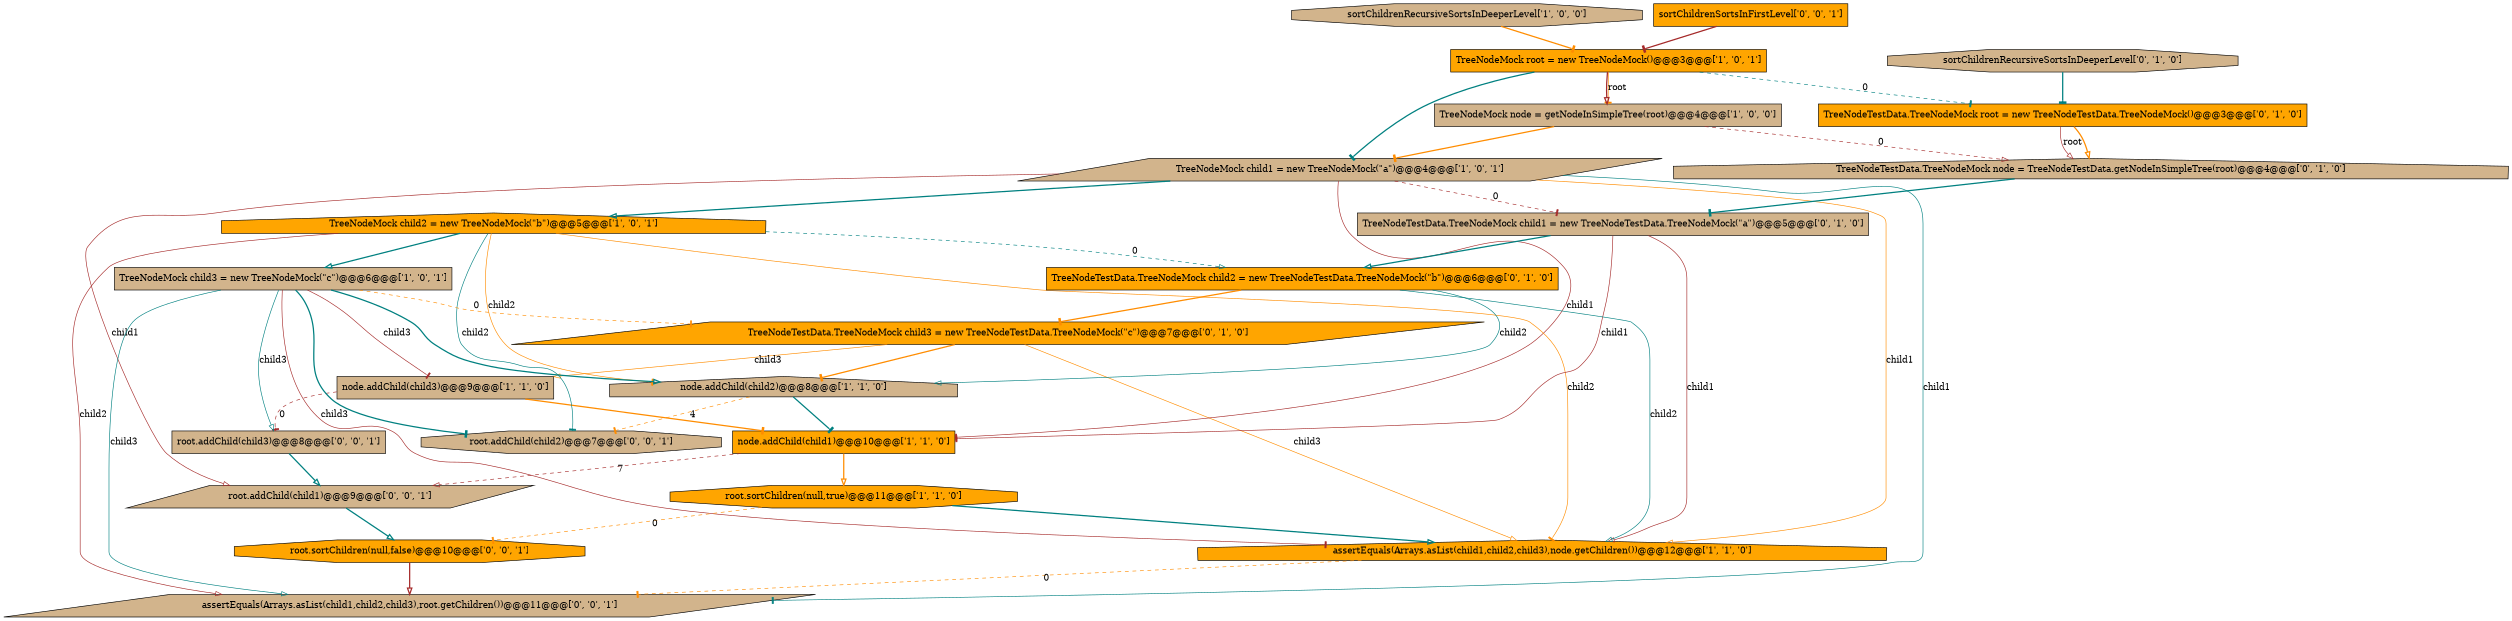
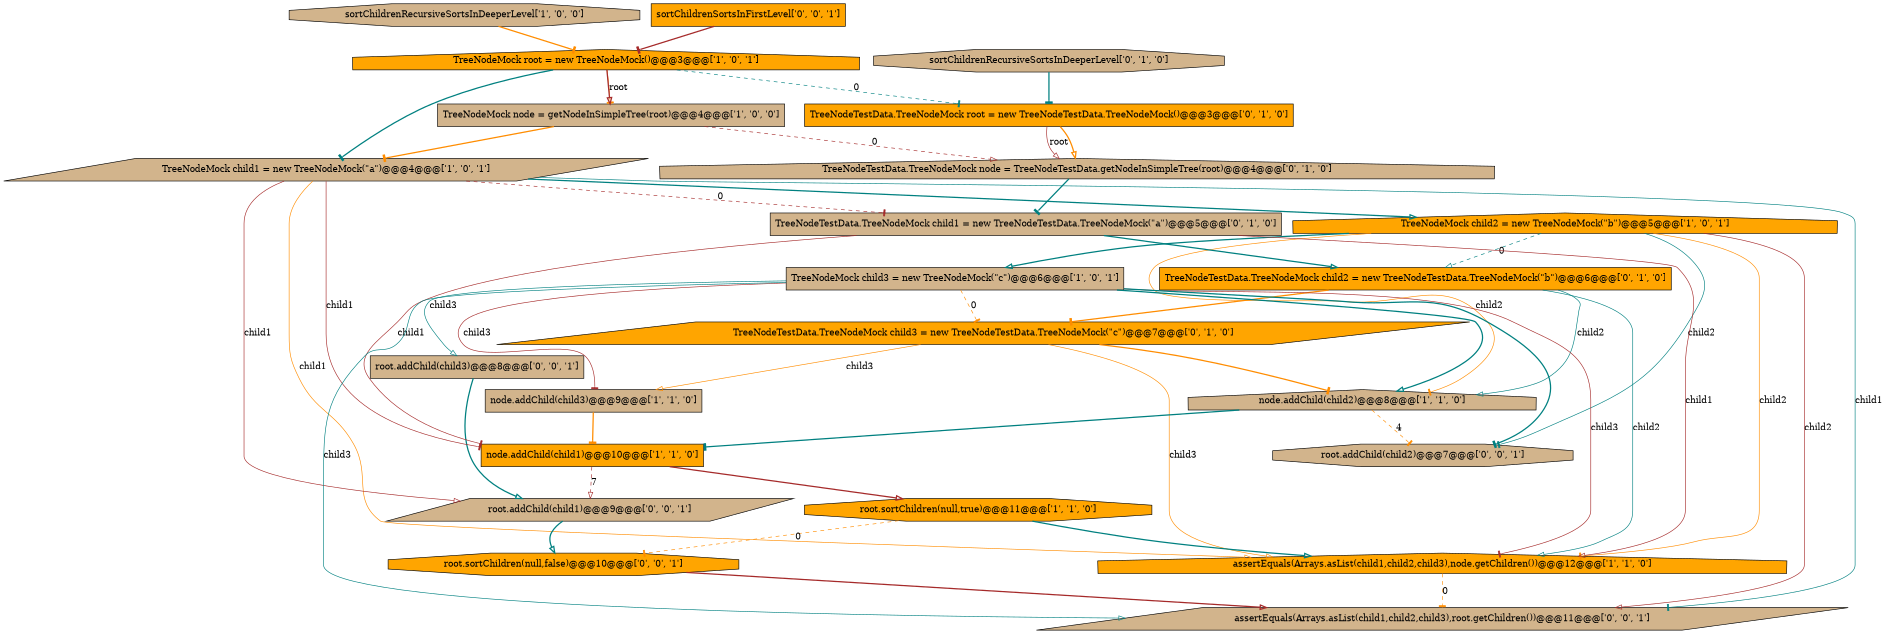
  digraph {
    node [fillcolor=tan shape=box style=filled]
    edge [arrowhead=tee color=teal style=bold]
    n1 [fillcolor=orange label="TreeNodeTestData.TreeNodeMock child3 = new TreeNodeTestData.TreeNodeMock(\"c\")@@@7@@@['0', '1', '0']" shape=parallelogram]
    n2 [fillcolor=orange label="assertEquals(Arrays.asList(child1,child2,child3),node.getChildren())@@@12@@@['1', '1', '0']" shape=house]
    n3 [label="node.addChild(child3)@@@9@@@['1', '1', '0']"]
    n4 [label="node.addChild(child2)@@@8@@@['1', '1', '0']" shape=house]
    n5 [label="assertEquals(Arrays.asList(child1,child2,child3),root.getChildren())@@@11@@@['0', '0', '1']" shape=parallelogram]
    n6 [fillcolor=orange label="node.addChild(child1)@@@10@@@['1', '1', '0']"]
    n7 [label="root.addChild(child3)@@@8@@@['0', '0', '1']"]
    n8 [label="root.addChild(child2)@@@7@@@['0', '0', '1']" shape=octagon]
    n9 [label="TreeNodeMock child1 = new TreeNodeMock(\"a\")@@@4@@@['1', '0', '1']" shape=parallelogram]
    n10 [fillcolor=orange label="TreeNodeMock child2 = new TreeNodeMock(\"b\")@@@5@@@['1', '0', '1']" shape=house]
    n11 [label="TreeNodeTestData.TreeNodeMock child1 = new TreeNodeTestData.TreeNodeMock(\"a\")@@@5@@@['0', '1', '0']"]
    n12 [label="root.addChild(child1)@@@9@@@['0', '0', '1']" shape=parallelogram]
    n13 [fillcolor=orange label="TreeNodeTestData.TreeNodeMock child2 = new TreeNodeTestData.TreeNodeMock(\"b\")@@@6@@@['0', '1', '0']"]
    n14 [label="TreeNodeMock child3 = new TreeNodeMock(\"c\")@@@6@@@['1', '0', '1']"]
    n15 [fillcolor=orange label="root.sortChildren(null,false)@@@10@@@['0', '0', '1']" shape=octagon]
    n16 [fillcolor=orange label="root.sortChildren(null,true)@@@11@@@['1', '1', '0']" shape=octagon]
    n17 [label="TreeNodeTestData.TreeNodeMock node = TreeNodeTestData.getNodeInSimpleTree(root)@@@4@@@['0', '1', '0']" shape=house]
    n18 [label="sortChildrenRecursiveSortsInDeeperLevel['0', '1', '0']" shape=octagon]
    n19 [fillcolor=orange label="TreeNodeTestData.TreeNodeMock root = new TreeNodeTestData.TreeNodeMock()@@@3@@@['0', '1', '0']"]
-   n20 [fillcolor=orange label="TreeNodeMock root = new TreeNodeMock()@@@3@@@['1', '0', '1']"]
+   n20 [fillcolor=orange label="TreeNodeMock root = new TreeNodeMock()@@@3@@@['1', '0', '1']" shape=house]
    n21 [label="TreeNodeMock node = getNodeInSimpleTree(root)@@@4@@@['1', '0', '0']"]
    n22 [label="sortChildrenRecursiveSortsInDeeperLevel['1', '0', '0']" shape=octagon]
    n23 [fillcolor=orange label="sortChildrenSortsInFirstLevel['0', '0', '1']"]
    n1 -> n2 [arrowhead=onormal color=darkorange label=child3 style=solid]
    n1 -> n3 [arrowhead=onormal color=darkorange label=child3 style=solid]
    n1 -> n4 [color=darkorange]
    n2 -> n5 [color=darkorange label=0 style=dashed]
    n3 -> n6 [color=darkorange]
-   n3 -> n7 [color=brown label=0 style=dashed]
    n4 -> n6
    n4 -> n8 [color=darkorange label=4 style=dashed]
    n6 -> n12 [arrowhead=onormal color=brown label=7 style=dashed]
-   n6 -> n16 [arrowhead=onormal color=darkorange]
+   n6 -> n16 [arrowhead=onormal color=brown]
    n7 -> n12 [arrowhead=onormal]
    n9 -> n2 [arrowhead=onormal color=darkorange label=child1 style=solid]
    n9 -> n5 [label=child1 style=solid]
    n9 -> n6 [color=brown label=child1 style=solid]
    n9 -> n10 [arrowhead=onormal]
    n9 -> n11 [color=brown label=0 style=dashed]
    n9 -> n12 [arrowhead=onormal color=brown label=child1 style=solid]
    n10 -> n2 [color=darkorange label=child2 style=solid]
    n10 -> n4 [color=darkorange label=child2 style=solid]
    n10 -> n5 [arrowhead=onormal color=brown label=child2 style=solid]
    n10 -> n8 [label=child2 style=solid]
    n10 -> n13 [arrowhead=onormal label=0 style=dashed]
    n10 -> n14 [arrowhead=onormal]
    n11 -> n2 [arrowhead=onormal color=brown label=child1 style=solid]
    n11 -> n6 [color=brown label=child1 style=solid]
    n11 -> n13 [arrowhead=onormal]
    n12 -> n15 [arrowhead=onormal]
    n13 -> n1 [color=darkorange]
    n13 -> n2 [arrowhead=onormal label=child2 style=solid]
    n13 -> n4 [arrowhead=onormal label=child2 style=solid]
    n14 -> n1 [color=darkorange label=0 style=dashed]
    n14 -> n2 [color=brown label=child3 style=solid]
    n14 -> n3 [color=brown label=child3 style=solid]
    n14 -> n4 [arrowhead=onormal]
    n14 -> n5 [arrowhead=onormal label=child3 style=solid]
    n14 -> n7 [arrowhead=onormal label=child3 style=solid]
    n14 -> n8
    n15 -> n5 [arrowhead=onormal color=brown]
    n16 -> n2 [arrowhead=onormal]
    n16 -> n15 [color=darkorange label=0 style=dashed]
    n17 -> n11
    n18 -> n19
    n19 -> n17 [arrowhead=onormal color=brown label=root style=solid]
    n19 -> n17 [arrowhead=onormal color=darkorange]
    n20 -> n9
    n20 -> n19 [label=0 style=dashed]
    n20 -> n21 [color=darkorange label=root style=solid]
    n20 -> n21 [arrowhead=onormal color=brown]
    n21 -> n9 [color=darkorange]
    n21 -> n17 [arrowhead=onormal color=brown label=0 style=dashed]
    n22 -> n20 [color=darkorange]
    n23 -> n20 [color=brown]
  }
